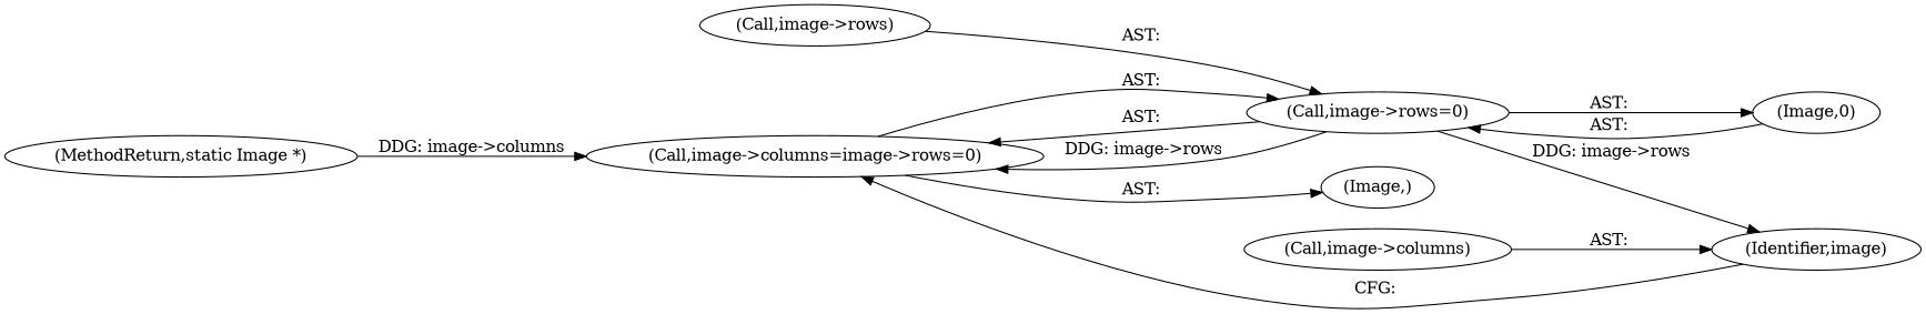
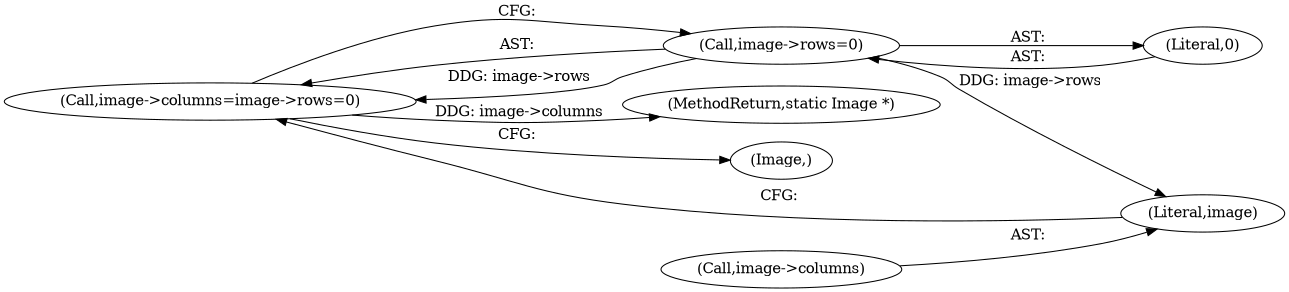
  digraph {
    rankdir=LR
    n1 [label="(Call,image->columns=image->rows=0)"]
    n2 [label="(Call,image->rows=0)"]
    n3 [label="(MethodReturn,static Image *)"]
    n4 [label="(Image,)"]
-   n5 [label="(Image,0)"]
-   n6 [label="(Identifier,image)"]
+   n5 [label="(Literal,0)"]
+   n6 [label="(Literal,image)"]
    n7 [label="(Call,image->columns)"]
-   n8 [label="(Call,image->rows)"]
-   n1 -> n2 [label="AST: "]
-   n3 -> n1 [label="DDG: image->columns"]
-   n1 -> n4 [label="AST: "]
+   n1 -> n2 [label="CFG: "]
+   n1 -> n3 [label="DDG: image->columns"]
+   n1 -> n4 [label="CFG: "]
    n2 -> n1 [label="AST: "]
    n2 -> n1 [label="DDG: image->rows"]
    n2 -> n5 [label="AST: "]
    n2 -> n6 [label="DDG: image->rows"]
    n5 -> n2 [label="AST: "]
    n6 -> n1 [label="CFG: "]
    n7 -> n6 [label="AST: "]
-   n8 -> n2 [label="AST: "]
  }
